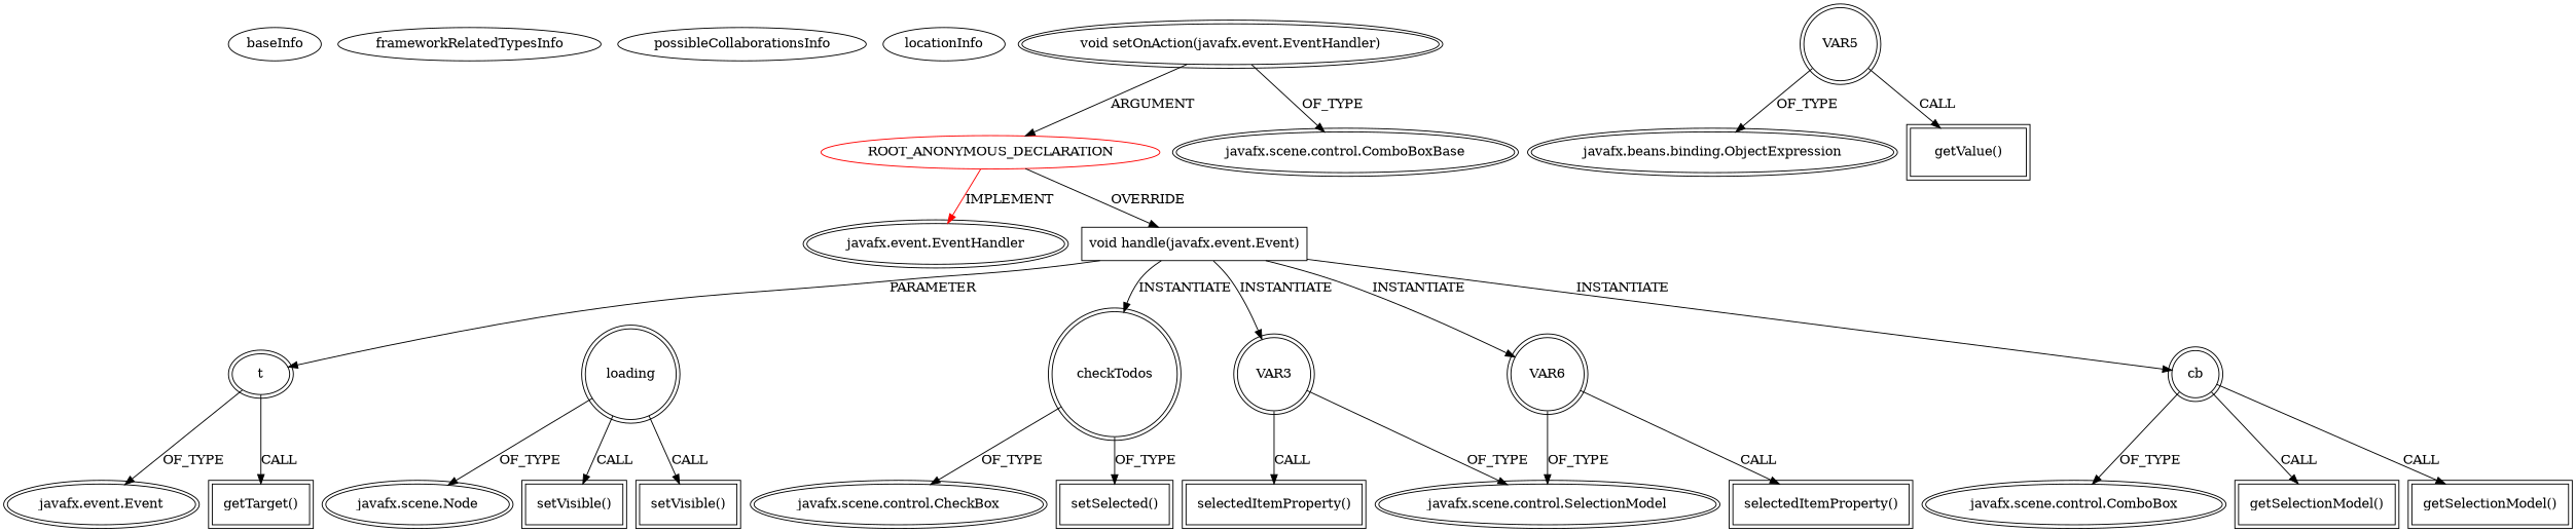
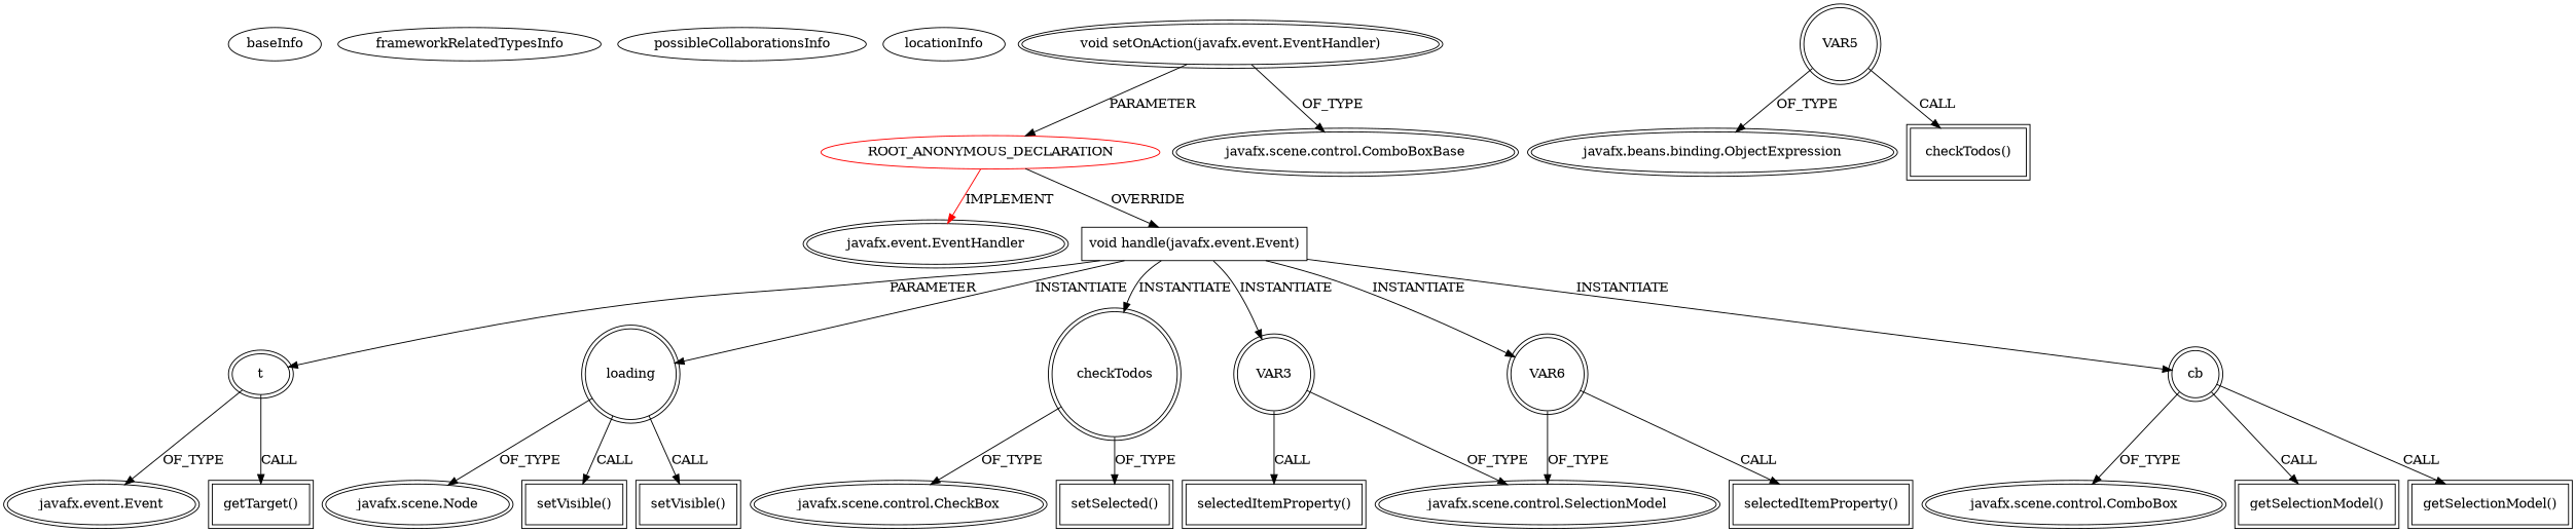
  digraph {
    node [isFrameworkType=true vertexType=INSIDE_CALL peripheries=2]
    baseInfo [category=extension_graph graphId=3789 isAnonymous=true possibleRelation=false isFrameworkType="" vertexType="" peripheries=""]
    frameworkRelatedTypesInfo [0="javafx.event.EventHandler" isFrameworkType="" vertexType="" peripheries=""]
    possibleCollaborationsInfo [isFrameworkType="" vertexType="" peripheries=""]
    locationInfo [contextSignature="void initialize(java.net.URL,java.util.ResourceBundle)" filePath="/novosga-painel-fx/painel-fx-master/src/org/novosga/painel/client/ui/Controller.java" graphId=3789 projectName="novosga-painel-fx" isFrameworkType="" vertexType="" peripheries=""]
    n5 [color=red isFrameworkType=false label=ROOT_ANONYMOUS_DECLARATION vertexType=ROOT_ANONYMOUS_DECLARATION peripheries=""]
    n6 [label="javafx.event.EventHandler" vertexType=FRAMEWORK_INTERFACE_TYPE]
    n7 [isFrameworkType=false label="void handle(javafx.event.Event)" shape=box vertexType=OVERRIDING_METHOD_DECLARATION peripheries=""]
    n8 [label=t vertexType=PARAMETER_DECLARATION]
    n9 [label=loading shape=circle vertexType=VARIABLE_EXPRESION]
    n10 [label=checkTodos shape=circle vertexType=VARIABLE_EXPRESION]
    n11 [label=VAR3 shape=circle vertexType=VARIABLE_EXPRESION]
    n12 [label=cb shape=circle vertexType=VARIABLE_EXPRESION]
    n13 [label=VAR6 shape=circle vertexType=VARIABLE_EXPRESION]
    n14 [label="void setOnAction(javafx.event.EventHandler)" vertexType=OUTSIDE_CALL]
    n15 [label="javafx.scene.control.ComboBoxBase" vertexType=FRAMEWORK_CLASS_TYPE]
    n16 [label="javafx.event.Event" vertexType=FRAMEWORK_CLASS_TYPE]
    n17 [label="getTarget()" shape=box]
    n18 [label="javafx.scene.Node" vertexType=FRAMEWORK_CLASS_TYPE]
    n19 [label="setVisible()" shape=box]
    n20 [label="setVisible()" shape=box]
    n21 [label="javafx.scene.control.CheckBox" vertexType=FRAMEWORK_CLASS_TYPE]
    n22 [label="setSelected()" shape=box]
    n23 [label="javafx.scene.control.SelectionModel" vertexType=FRAMEWORK_CLASS_TYPE]
    n24 [label="selectedItemProperty()" shape=box]
    n25 [label="javafx.scene.control.ComboBox" vertexType=FRAMEWORK_CLASS_TYPE]
    n26 [label="getSelectionModel()" shape=box]
    n27 [label="getSelectionModel()" shape=box]
    n28 [label=VAR5 shape=circle vertexType=VARIABLE_EXPRESION]
    n29 [label="javafx.beans.binding.ObjectExpression" vertexType=FRAMEWORK_CLASS_TYPE]
-   n30 [label="getValue()" shape=box]
+   n30 [label="checkTodos()" shape=box]
    n31 [label="selectedItemProperty()" shape=box]
    n5 -> n6 [color=red label=IMPLEMENT]
    n5 -> n7 [label=OVERRIDE]
    n7 -> n8 [label=PARAMETER]
+   n7 -> n9 [label=INSTANTIATE]
    n7 -> n10 [label=INSTANTIATE]
    n7 -> n11 [label=INSTANTIATE]
    n7 -> n12 [label=INSTANTIATE]
    n7 -> n13 [label=INSTANTIATE]
    n8 -> n16 [label=OF_TYPE]
    n8 -> n17 [label=CALL]
    n9 -> n18 [label=OF_TYPE]
    n9 -> n19 [label=CALL]
    n9 -> n20 [label=CALL]
    n10 -> n21 [label=OF_TYPE]
    n10 -> n22 [label=OF_TYPE]
    n11 -> n23 [label=OF_TYPE]
    n11 -> n24 [label=CALL]
    n12 -> n25 [label=OF_TYPE]
    n12 -> n26 [label=CALL]
    n12 -> n27 [label=CALL]
    n13 -> n23 [label=OF_TYPE]
    n13 -> n31 [label=CALL]
-   n14 -> n5 [label=ARGUMENT]
+   n14 -> n5 [label=PARAMETER]
    n14 -> n15 [label=OF_TYPE]
    n28 -> n29 [label=OF_TYPE]
    n28 -> n30 [label=CALL]
  }
